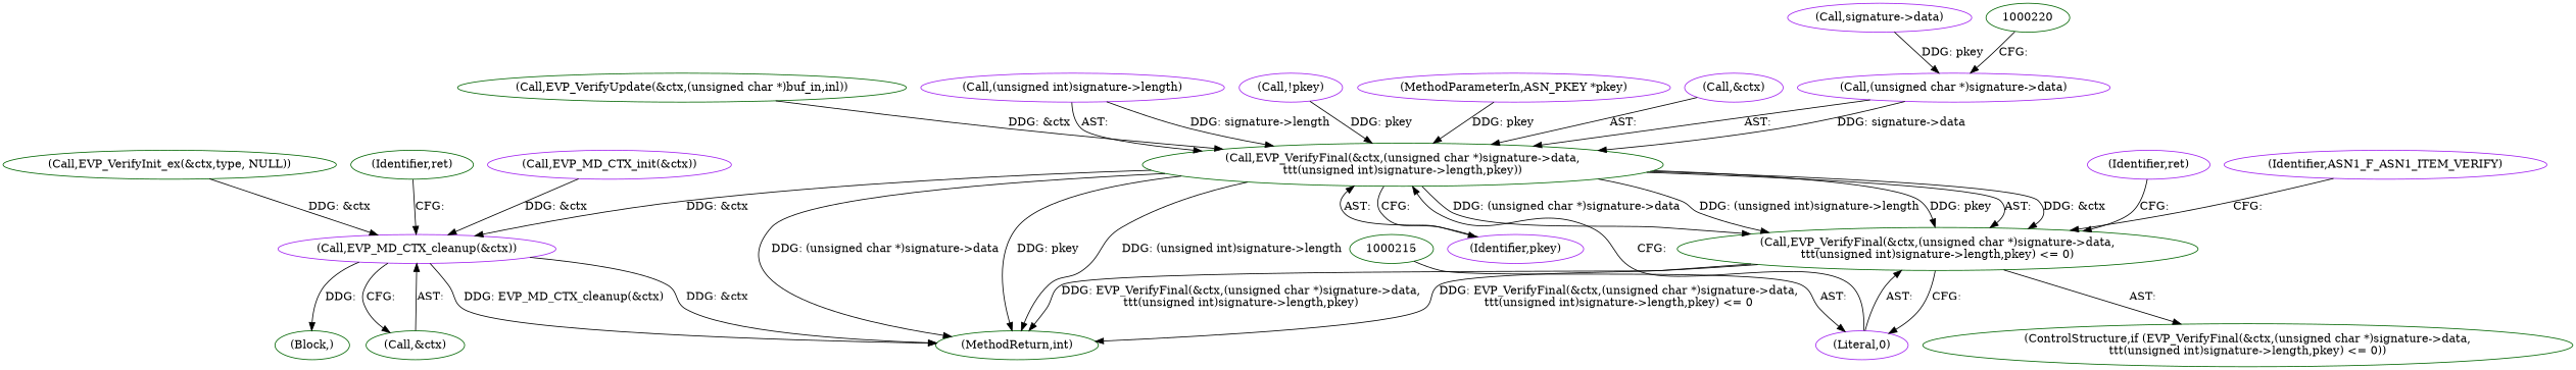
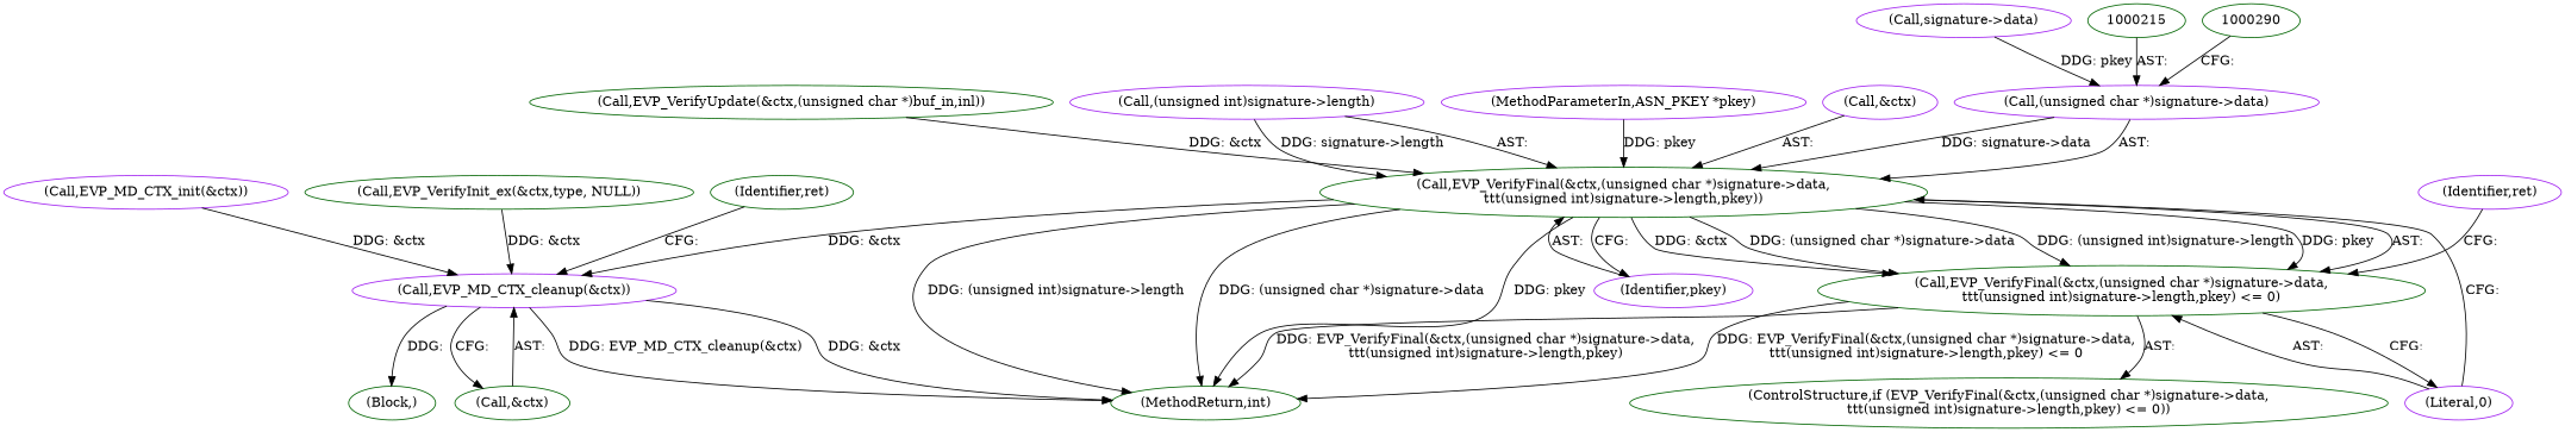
  digraph {
    node [color=purple]
    n1 [label="(Call,(unsigned char *)signature->data)"]
    n2 [color=darkgreen label="(Call,EVP_VerifyFinal(&ctx,(unsigned char *)signature->data,\n\t\t\t(unsigned int)signature->length,pkey))"]
    n3 [color=darkgreen label="(MethodReturn,int)"]
    n4 [color=darkgreen label="(Call,EVP_VerifyFinal(&ctx,(unsigned char *)signature->data,\n\t\t\t(unsigned int)signature->length,pkey) <= 0)"]
    n5 [label="(Call,EVP_MD_CTX_cleanup(&ctx))"]
    n6 [label="(Identifier,pkey)"]
    n7 [label="(Call,signature->data)"]
    n8 [label="(Literal,0)"]
    n9 [color=darkgreen label="(ControlStructure,if (EVP_VerifyFinal(&ctx,(unsigned char *)signature->data,\n\t\t\t(unsigned int)signature->length,pkey) <= 0))"]
    n10 [color=darkgreen label="(Call,&ctx)"]
    n11 [color=darkgreen label="(Block,)"]
    n12 [label="(Call,EVP_MD_CTX_init(&ctx))"]
    n13 [color=darkgreen label="(Call,EVP_VerifyUpdate(&ctx,(unsigned char *)buf_in,inl))"]
    n14 [label="(Call,(unsigned int)signature->length)"]
-   n15 [label="(Identifier,ASN1_F_ASN1_ITEM_VERIFY)"]
    n16 [color=darkgreen label="(Call,EVP_VerifyInit_ex(&ctx,type, NULL))"]
-   n17 [label="(Call,!pkey)"]
    n18 [label="(MethodParameterIn,ASN_PKEY *pkey)"]
    n19 [color=darkgreen label="(Identifier,ret)"]
    n20 [label="(Identifier,ret)"]
    n21 [label="(Call,&ctx)"]
    1000215 [color=darkgreen]
-   1000220 [color=darkgreen]
+   1000220 [color=darkgreen label=1000290]
    n1 -> n2 [label="AST: "]
    n1 -> n2 [label="DDG: signature->data"]
    n2 -> n3 [label="DDG: (unsigned int)signature->length"]
    n2 -> n3 [label="DDG: (unsigned char *)signature->data"]
    n2 -> n3 [label="DDG: pkey"]
    n2 -> n4 [label="AST: "]
    n2 -> n4 [label="DDG: &ctx"]
    n2 -> n4 [label="DDG: (unsigned char *)signature->data"]
    n2 -> n4 [label="DDG: (unsigned int)signature->length"]
    n2 -> n4 [label="DDG: pkey"]
    n2 -> n5 [label="DDG: &ctx"]
    n2 -> n6 [label="CFG: "]
    n4 -> n3 [label="DDG: EVP_VerifyFinal(&ctx,(unsigned char *)signature->data,\n\t\t\t(unsigned int)signature->length,pkey) <= 0"]
    n4 -> n3 [label="DDG: EVP_VerifyFinal(&ctx,(unsigned char *)signature->data,\n\t\t\t(unsigned int)signature->length,pkey)"]
    n4 -> n8 [label="CFG: "]
    n4 -> n9 [label="AST: "]
    n5 -> n3 [label="DDG: &ctx"]
    n5 -> n3 [label="DDG: EVP_MD_CTX_cleanup(&ctx)"]
    n5 -> n10 [label="CFG: "]
    n5 -> n11 [label="DDG: "]
    n6 -> n2 [label="AST: "]
    n7 -> n1 [label="DDG: pkey"]
    n8 -> n2 [label="CFG: "]
    n8 -> n4 [label="AST: "]
    n10 -> n5 [label="AST: "]
    n12 -> n5 [label="DDG: &ctx"]
    n13 -> n2 [label="DDG: &ctx"]
    n14 -> n2 [label="AST: "]
    n14 -> n2 [label="DDG: signature->length"]
-   n15 -> n4 [label="CFG: "]
    n16 -> n5 [label="DDG: &ctx"]
-   n17 -> n2 [label="DDG: pkey"]
    n18 -> n2 [label="DDG: pkey"]
    n19 -> n5 [label="CFG: "]
    n20 -> n4 [label="CFG: "]
    n21 -> n2 [label="AST: "]
-   1000215 -> n8 [label="AST: "]
+   1000215 -> n1 [label="AST: "]
    1000220 -> n1 [label="CFG: "]
  }
